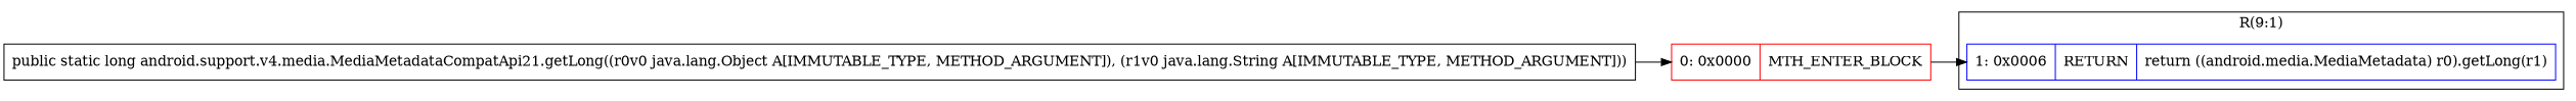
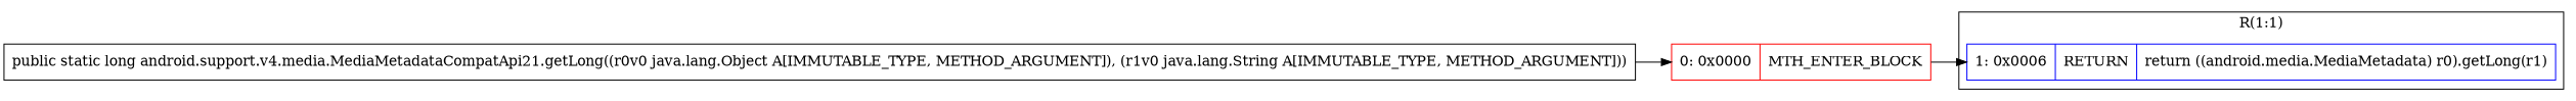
  digraph {
    rankdir=LR
    node [shape=record]
    n1 [color=blue label="{1\:\ 0x0006|RETURN\l|return ((android.media.MediaMetadata) r0).getLong(r1)\l}"]
    n2 [color=red label="{0\:\ 0x0000|MTH_ENTER_BLOCK\l}"]
    n3 [label="{public static long android.support.v4.media.MediaMetadataCompatApi21.getLong((r0v0 java.lang.Object A[IMMUTABLE_TYPE, METHOD_ARGUMENT]), (r1v0 java.lang.String A[IMMUTABLE_TYPE, METHOD_ARGUMENT])) }"]
    subgraph cluster_1 {
-     label="R(9:1)"
+     label="R(1:1)"
      n1
    }
    n2 -> n1
    n3 -> n2
  }
